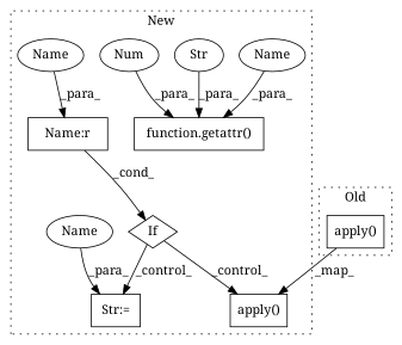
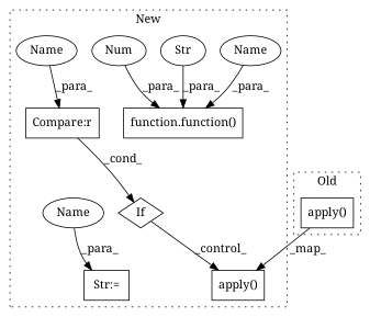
  digraph {
    fontname="Noto Serif"
    node [a=75 fontname="Noto Serif" l="11,1" shape=box]
    edge [fontname="Noto Serif"]
    n1 [label="apply()" s="4459,4489"]
    n2 [a=96 l=3 label=If s=4229 shape=diamond]
-   n3 [a=40 l=44 label="Name:r" s=4232]
+   n3 [a=40 l=44 label="Compare:r" s=4232]
    n4 [a=68 l=3 label="Str:=" s=4518]
-   n5 [l="8,1" label="function.getattr()" s="4232,4262"]
+   n5 [l="8,1" label="function.function()" s="4232,4262"]
    n6 [a=66 l=12 label=Str s=4246 shape=ellipse]
    n7 [a=76 l=2 label=Num s=4260 shape=ellipse]
    n8 [a=87 l=9 label=Name s=4267 shape=ellipse]
    n9 [a=87 l=9 label=Name s=4521 shape=ellipse]
    n10 [a=87 l=4 label=Name s=4240 shape=ellipse]
    n11 [label="apply()" s="4386,4416"]
    subgraph cluster_1 {
      label=New
      style=dotted
      n1
      n2
      n3
      n4
      n5
      n6
      n7
      n8
      n9
      n10
    }
    subgraph cluster_2 {
      label=Old
      style=dotted
      n11
    }
    n2 -> n1 [label=_control_]
-   n2 -> n4 [label=_control_]
    n3 -> n2 [label=_cond_]
    n6 -> n5 [label=_para_]
    n7 -> n5 [label=_para_]
    n8 -> n3 [label=_para_]
    n9 -> n4 [label=_para_]
    n10 -> n5 [label=_para_]
    n11 -> n1 [label=_map_]
  }
